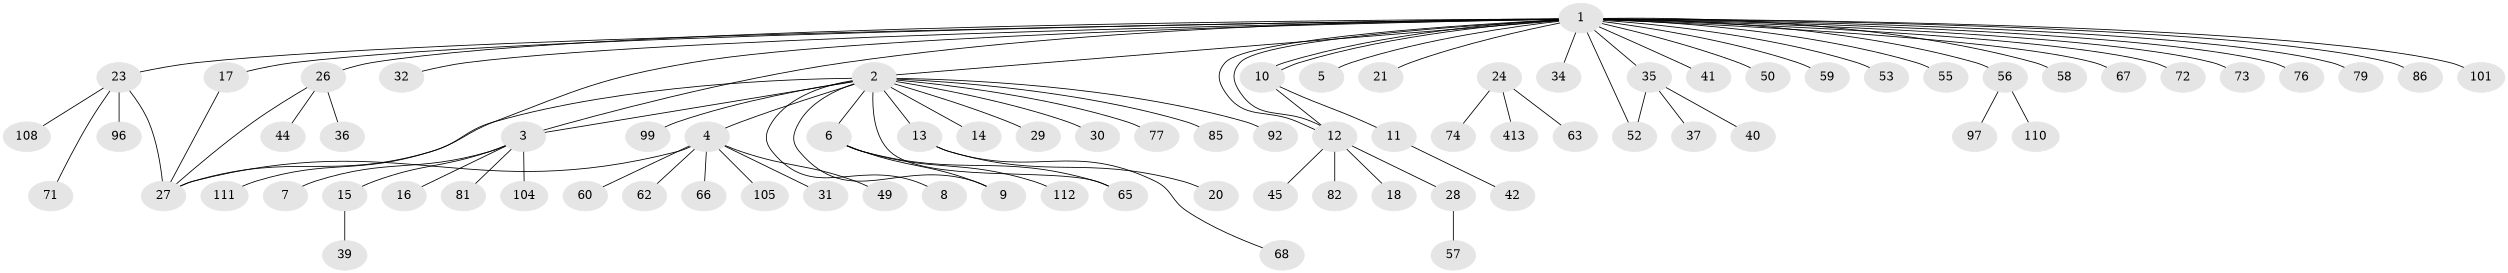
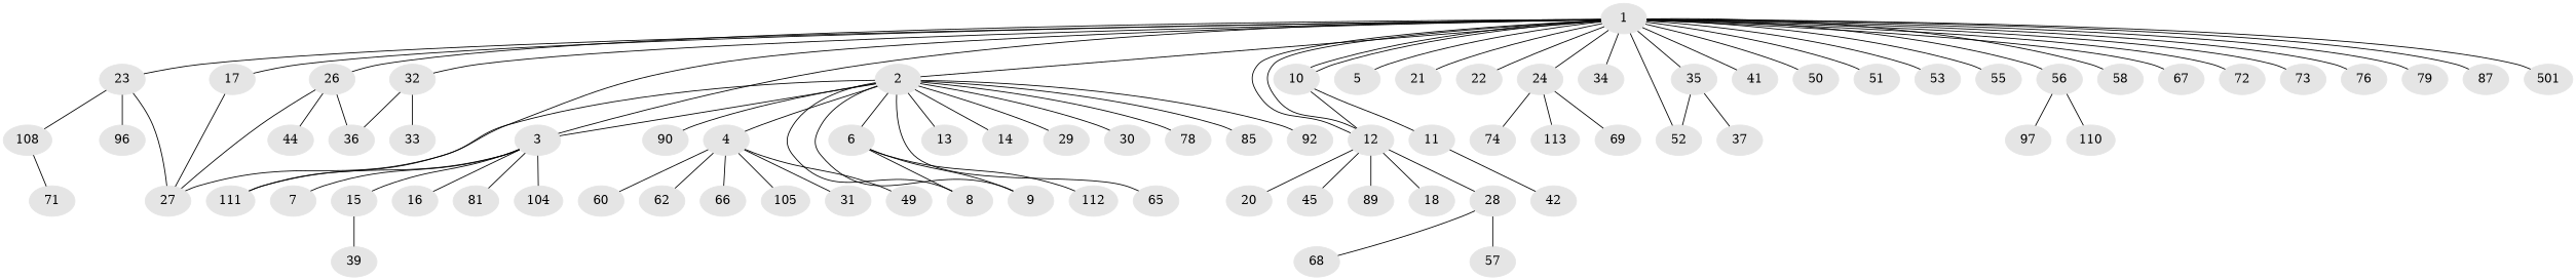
  graph {
    node [color=gray90 style=filled]
    1
    2
    3 [super="+43"]
    5
    10 [super="+25+36+109+100+63"]
    12
    17
    21
+   22
    23
    24
    26 [super="+75+98+80+38+48"]
    32 [super="+54"]
    34
    35
    41
    50
-   51 [label=59]
+   51
    52 [super="+91"]
    53
    55 [super="+84"]
    56
    58
    67
    72
    73
    76
    79
-   87 [label=86]
-   101
+   87
+   101 [label=501]
    111
    4
    6 [super="+19"]
    8
    9
    13
    14
    27 [super="+103+59"]
    29
    30 [super="+89"]
    65 [super="+107+90"]
-   77
+   77 [label=78]
    85
    92
-   99
+   99 [label=90]
    7
    15
    16
    81
    104
    11
    18 [super="+95+106+61"]
    20
    28
    45 [super="+64"]
-   82 [super="+115"]
+   82 [super="+115" label=89]
    71
    96
    108
-   69 [label=63]
+   69
    74 [super="+93+86"]
-   113 [label=413]
+   113
    44
    n64 [label=36]
+   33
    37 [super="+78"]
-   40
    97
    110
    31
    49
    60
    62 [super="+83"]
    66
    105
    112
    39
    42
    57
    68
    1 -- 2
    1 -- 3
    1 -- 5
    1 -- 10
    1 -- 10
    1 -- 12
    1 -- 12
    1 -- 17
    1 -- 21
+   1 -- 22
    1 -- 23
+   1 -- 24
    1 -- 26
    1 -- 32
    1 -- 34
    1 -- 35
    1 -- 41
    1 -- 50
    1 -- 51
    1 -- 52
    1 -- 53
    1 -- 55
    1 -- 56
    1 -- 58
    1 -- 67
    1 -- 72
    1 -- 73
    1 -- 76
    1 -- 79
    1 -- 87
    1 -- 101
    1 -- 111
    2 -- 3 [weight=2]
    2 -- 4
    2 -- 6
    2 -- 8
    2 -- 9
    2 -- 13
    2 -- 14
    2 -- 27
    2 -- 29
    2 -- 30
    2 -- 65
    2 -- 77
    2 -- 85
    2 -- 92
    2 -- 99
+   3 -- 111
    3 -- 7
    3 -- 15
    3 -- 16
    3 -- 81
    3 -- 104
    10 -- 12
    10 -- 11
    12 -- 18
-   13 -- 20
+   12 -- 20
    12 -- 28
    12 -- 45
    12 -- 82
    17 -- 27
    23 -- 27
-   23 -- 71
+   108 -- 71
    23 -- 96
    23 -- 108
    24 -- 69
    24 -- 74
    24 -- 113
    26 -- 27
    26 -- 44
    26 -- n64
+   32 -- n64
+   32 -- 33
    35 -- 52
    35 -- 37
-   35 -- 40
    56 -- 97
    56 -- 110
-   4 -- 27
    4 -- 31
    4 -- 49
    4 -- 60
    4 -- 62
    4 -- 66
    4 -- 105
    6 -- 9
-   6 -- 65
+   6 -- 8
    6 -- 112
    15 -- 39
    11 -- 42
    28 -- 57
-   13 -- 68
+   28 -- 68
  }
